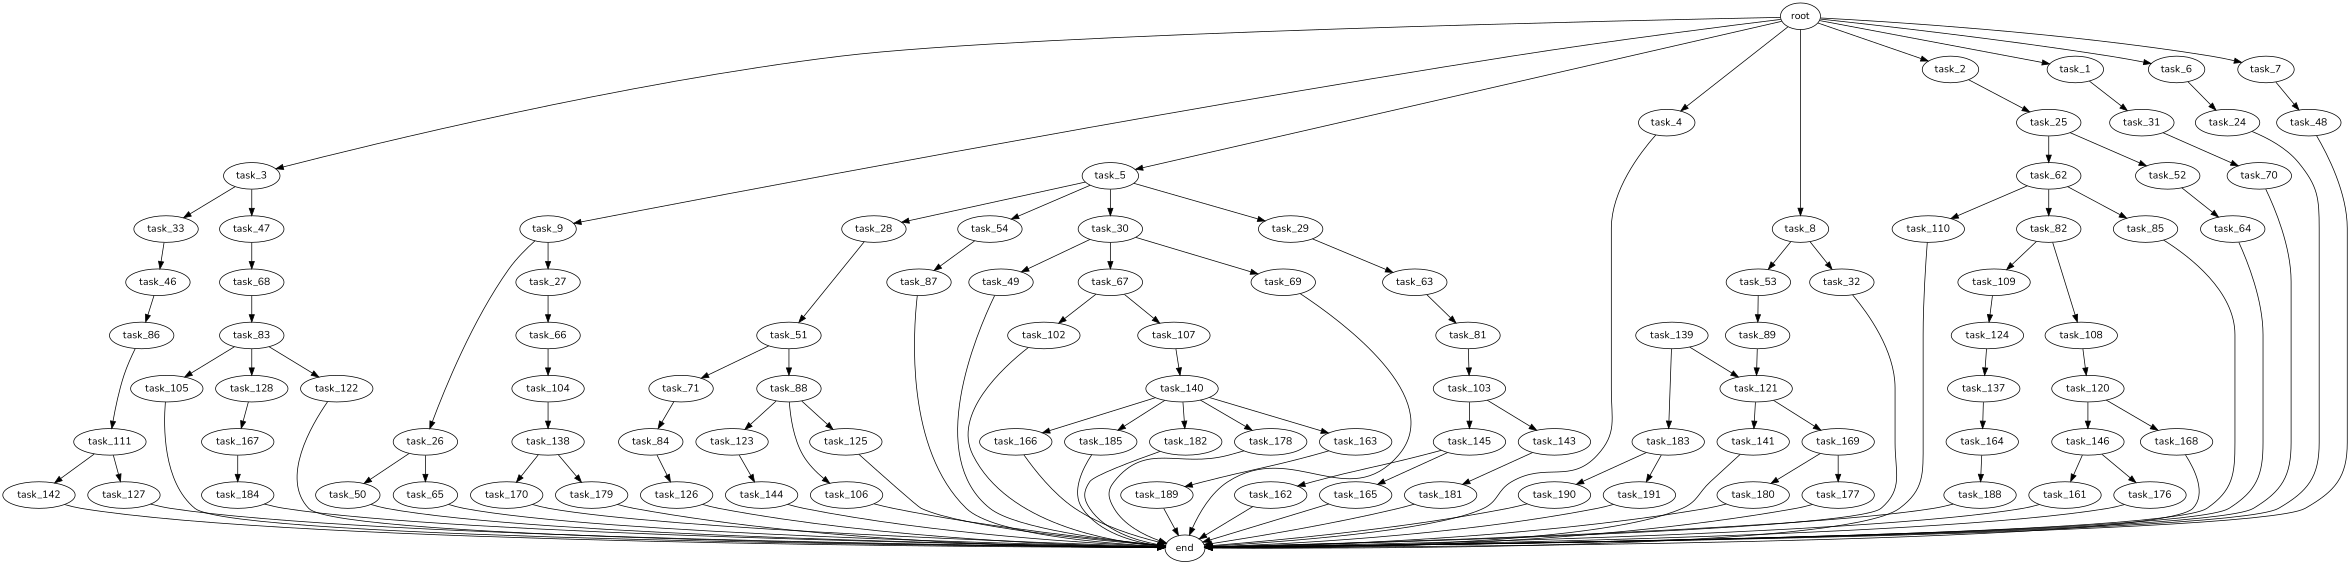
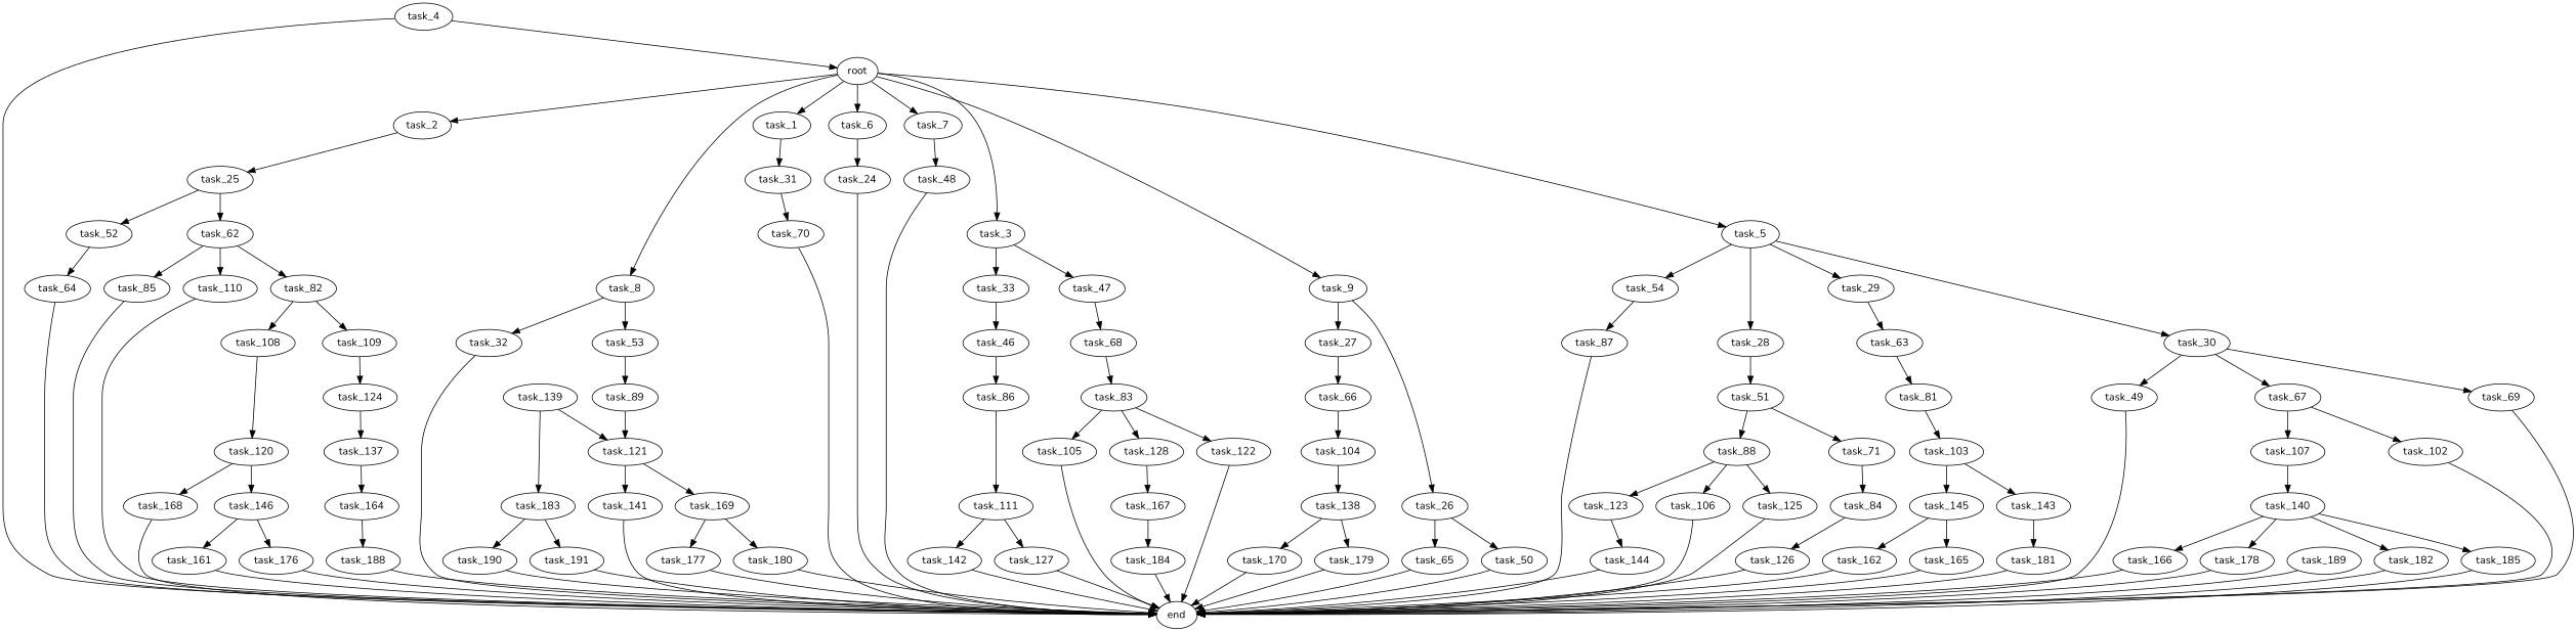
  digraph {
    fontname=Nunito
    node [fontname=Nunito]
    edge [fontname=Nunito]
    task_27
    task_66
    task_104
    task_68
    task_83
    task_105
    task_122
    task_128
    task_50
    end
    task_181
    task_182
    task_185
    task_138
    task_5
    task_28
    task_54
    task_30
    task_29
    task_51
    task_87
    task_69
    task_49
    task_67
    task_63
    task_4
    task_121
    task_141
    task_169
    task_139
    task_183
    task_180
    task_177
    task_84
    task_126
    task_81
    task_103
    task_143
    task_145
    task_190
    task_26
    task_65
    task_64
    task_165
    task_162
    task_31
    task_70
    task_88
    task_71
    task_106
    task_125
    task_123
    task_144
    task_82
    task_109
    task_108
    task_124
    task_120
    task_9
    task_33
    task_46
    task_86
    task_142
    task_191
    task_102
    root
    task_8
    task_1
    task_6
    task_3
    task_2
    task_7
    task_32
    task_53
    task_24
    task_47
    task_25
    task_48
    task_89
    task_111
    task_127
    task_167
    task_184
    task_179
    task_166
    task_188
    task_52
    task_168
    task_170
    task_140
-   task_163
    task_178
    task_189
    task_176
    task_161
    task_107
    task_137
    task_164
    task_62
    task_85
    task_110
    task_146
    task_27 -> task_66
    task_66 -> task_104
    task_104 -> task_138
    task_68 -> task_83
    task_83 -> task_105
    task_83 -> task_122
    task_83 -> task_128
    task_105 -> end
    task_122 -> end
    task_128 -> task_167
    task_50 -> end
    task_181 -> end
    task_182 -> end
    task_185 -> end
    task_138 -> task_179
    task_138 -> task_170
    task_5 -> task_28
    task_5 -> task_54
    task_5 -> task_30
    task_5 -> task_29
    task_28 -> task_51
    task_54 -> task_87
    task_30 -> task_69
    task_30 -> task_49
    task_30 -> task_67
    task_29 -> task_63
    task_51 -> task_88
    task_51 -> task_71
    task_87 -> end
    task_69 -> end
    task_49 -> end
    task_67 -> task_102
    task_67 -> task_107
    task_63 -> task_81
    task_4 -> end
    task_121 -> task_141
    task_121 -> task_169
    task_141 -> end
    task_169 -> task_180
    task_169 -> task_177
    task_139 -> task_121
    task_139 -> task_183
    task_183 -> task_190
    task_183 -> task_191
    task_180 -> end
    task_177 -> end
    task_84 -> task_126
    task_126 -> end
    task_81 -> task_103
    task_103 -> task_143
    task_103 -> task_145
    task_143 -> task_181
    task_145 -> task_165
    task_145 -> task_162
    task_190 -> end
    task_26 -> task_50
    task_26 -> task_65
    task_65 -> end
    task_64 -> end
    task_165 -> end
    task_162 -> end
    task_31 -> task_70
    task_70 -> end
    task_88 -> task_106
    task_88 -> task_125
    task_88 -> task_123
    task_71 -> task_84
    task_106 -> end
    task_125 -> end
    task_123 -> task_144
    task_144 -> end
    task_82 -> task_109
    task_82 -> task_108
    task_109 -> task_124
    task_108 -> task_120
    task_124 -> task_137
    task_120 -> task_168
    task_120 -> task_146
    task_9 -> task_27
    task_9 -> task_26
    task_33 -> task_46
    task_46 -> task_86
    task_86 -> task_111
    task_142 -> end
    task_191 -> end
    task_102 -> end
    root -> task_5
-   root -> task_4
+   task_4 -> root
    root -> task_9
    root -> task_8
    root -> task_1
    root -> task_6
    root -> task_3
    root -> task_2
    root -> task_7
    task_8 -> task_32
    task_8 -> task_53
    task_1 -> task_31
    task_6 -> task_24
    task_3 -> task_33
    task_3 -> task_47
    task_2 -> task_25
    task_7 -> task_48
    task_32 -> end
    task_53 -> task_89
    task_24 -> end
    task_47 -> task_68
    task_25 -> task_52
    task_25 -> task_62
    task_48 -> end
    task_89 -> task_121
    task_111 -> task_142
    task_111 -> task_127
    task_127 -> end
    task_167 -> task_184
    task_184 -> end
    task_179 -> end
    task_166 -> end
    task_188 -> end
    task_52 -> task_64
    task_168 -> end
    task_170 -> end
    task_140 -> task_182
    task_140 -> task_185
    task_140 -> task_166
-   task_140 -> task_163
    task_140 -> task_178
-   task_163 -> task_189
    task_178 -> end
    task_189 -> end
    task_176 -> end
    task_161 -> end
    task_107 -> task_140
    task_137 -> task_164
    task_164 -> task_188
    task_62 -> task_82
    task_62 -> task_85
    task_62 -> task_110
    task_85 -> end
    task_110 -> end
    task_146 -> task_176
    task_146 -> task_161
  }
